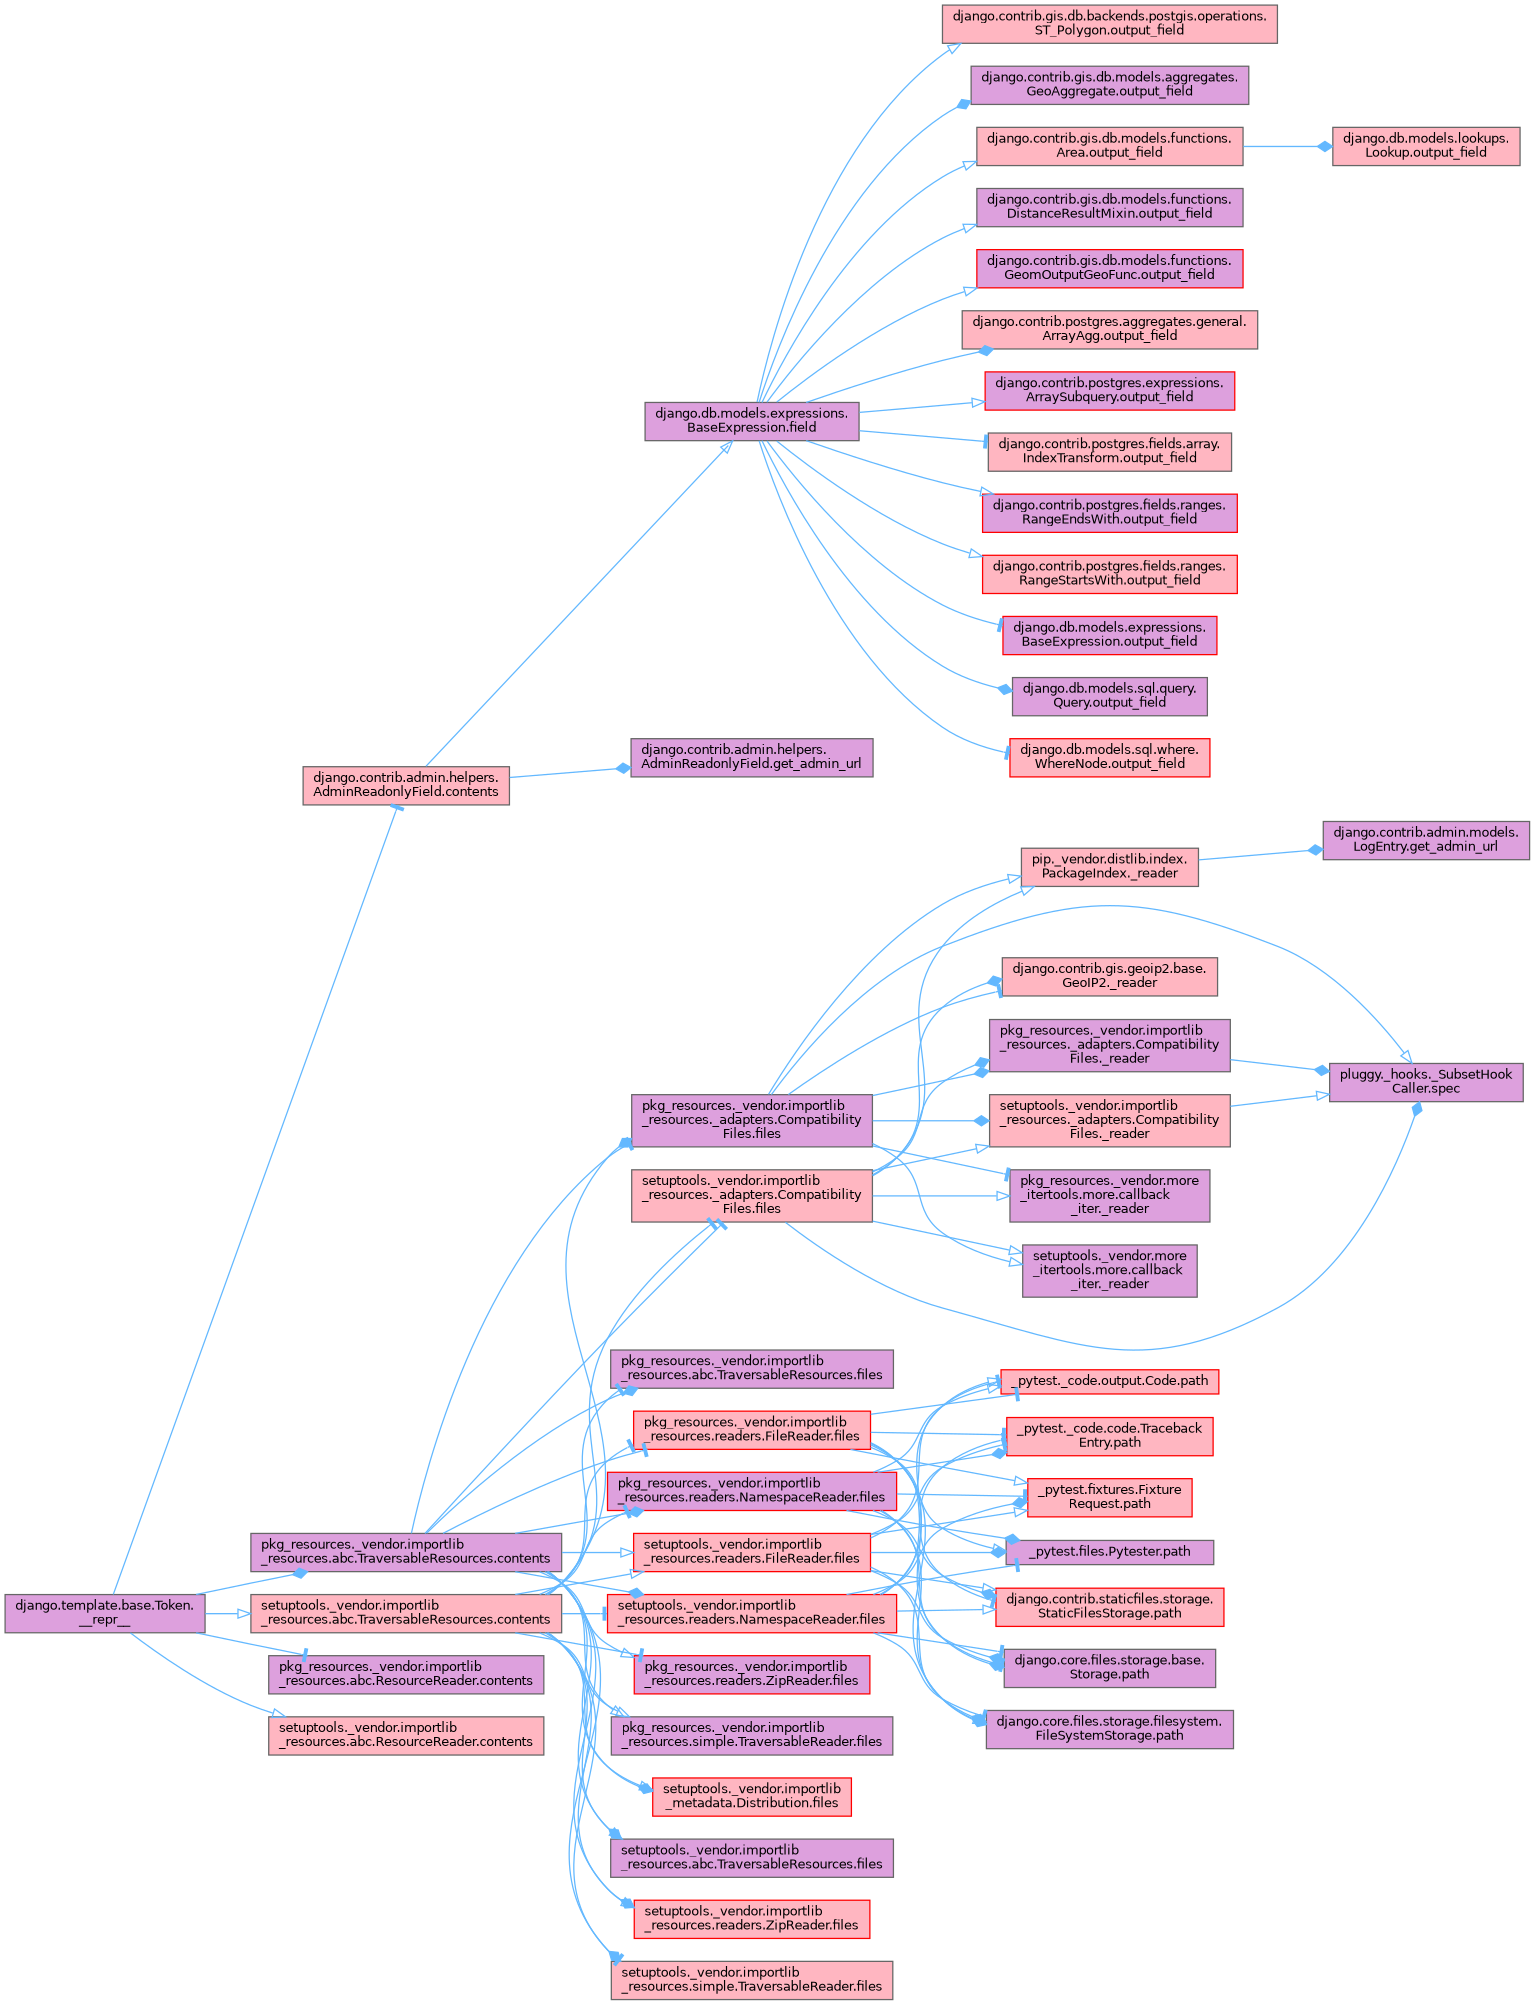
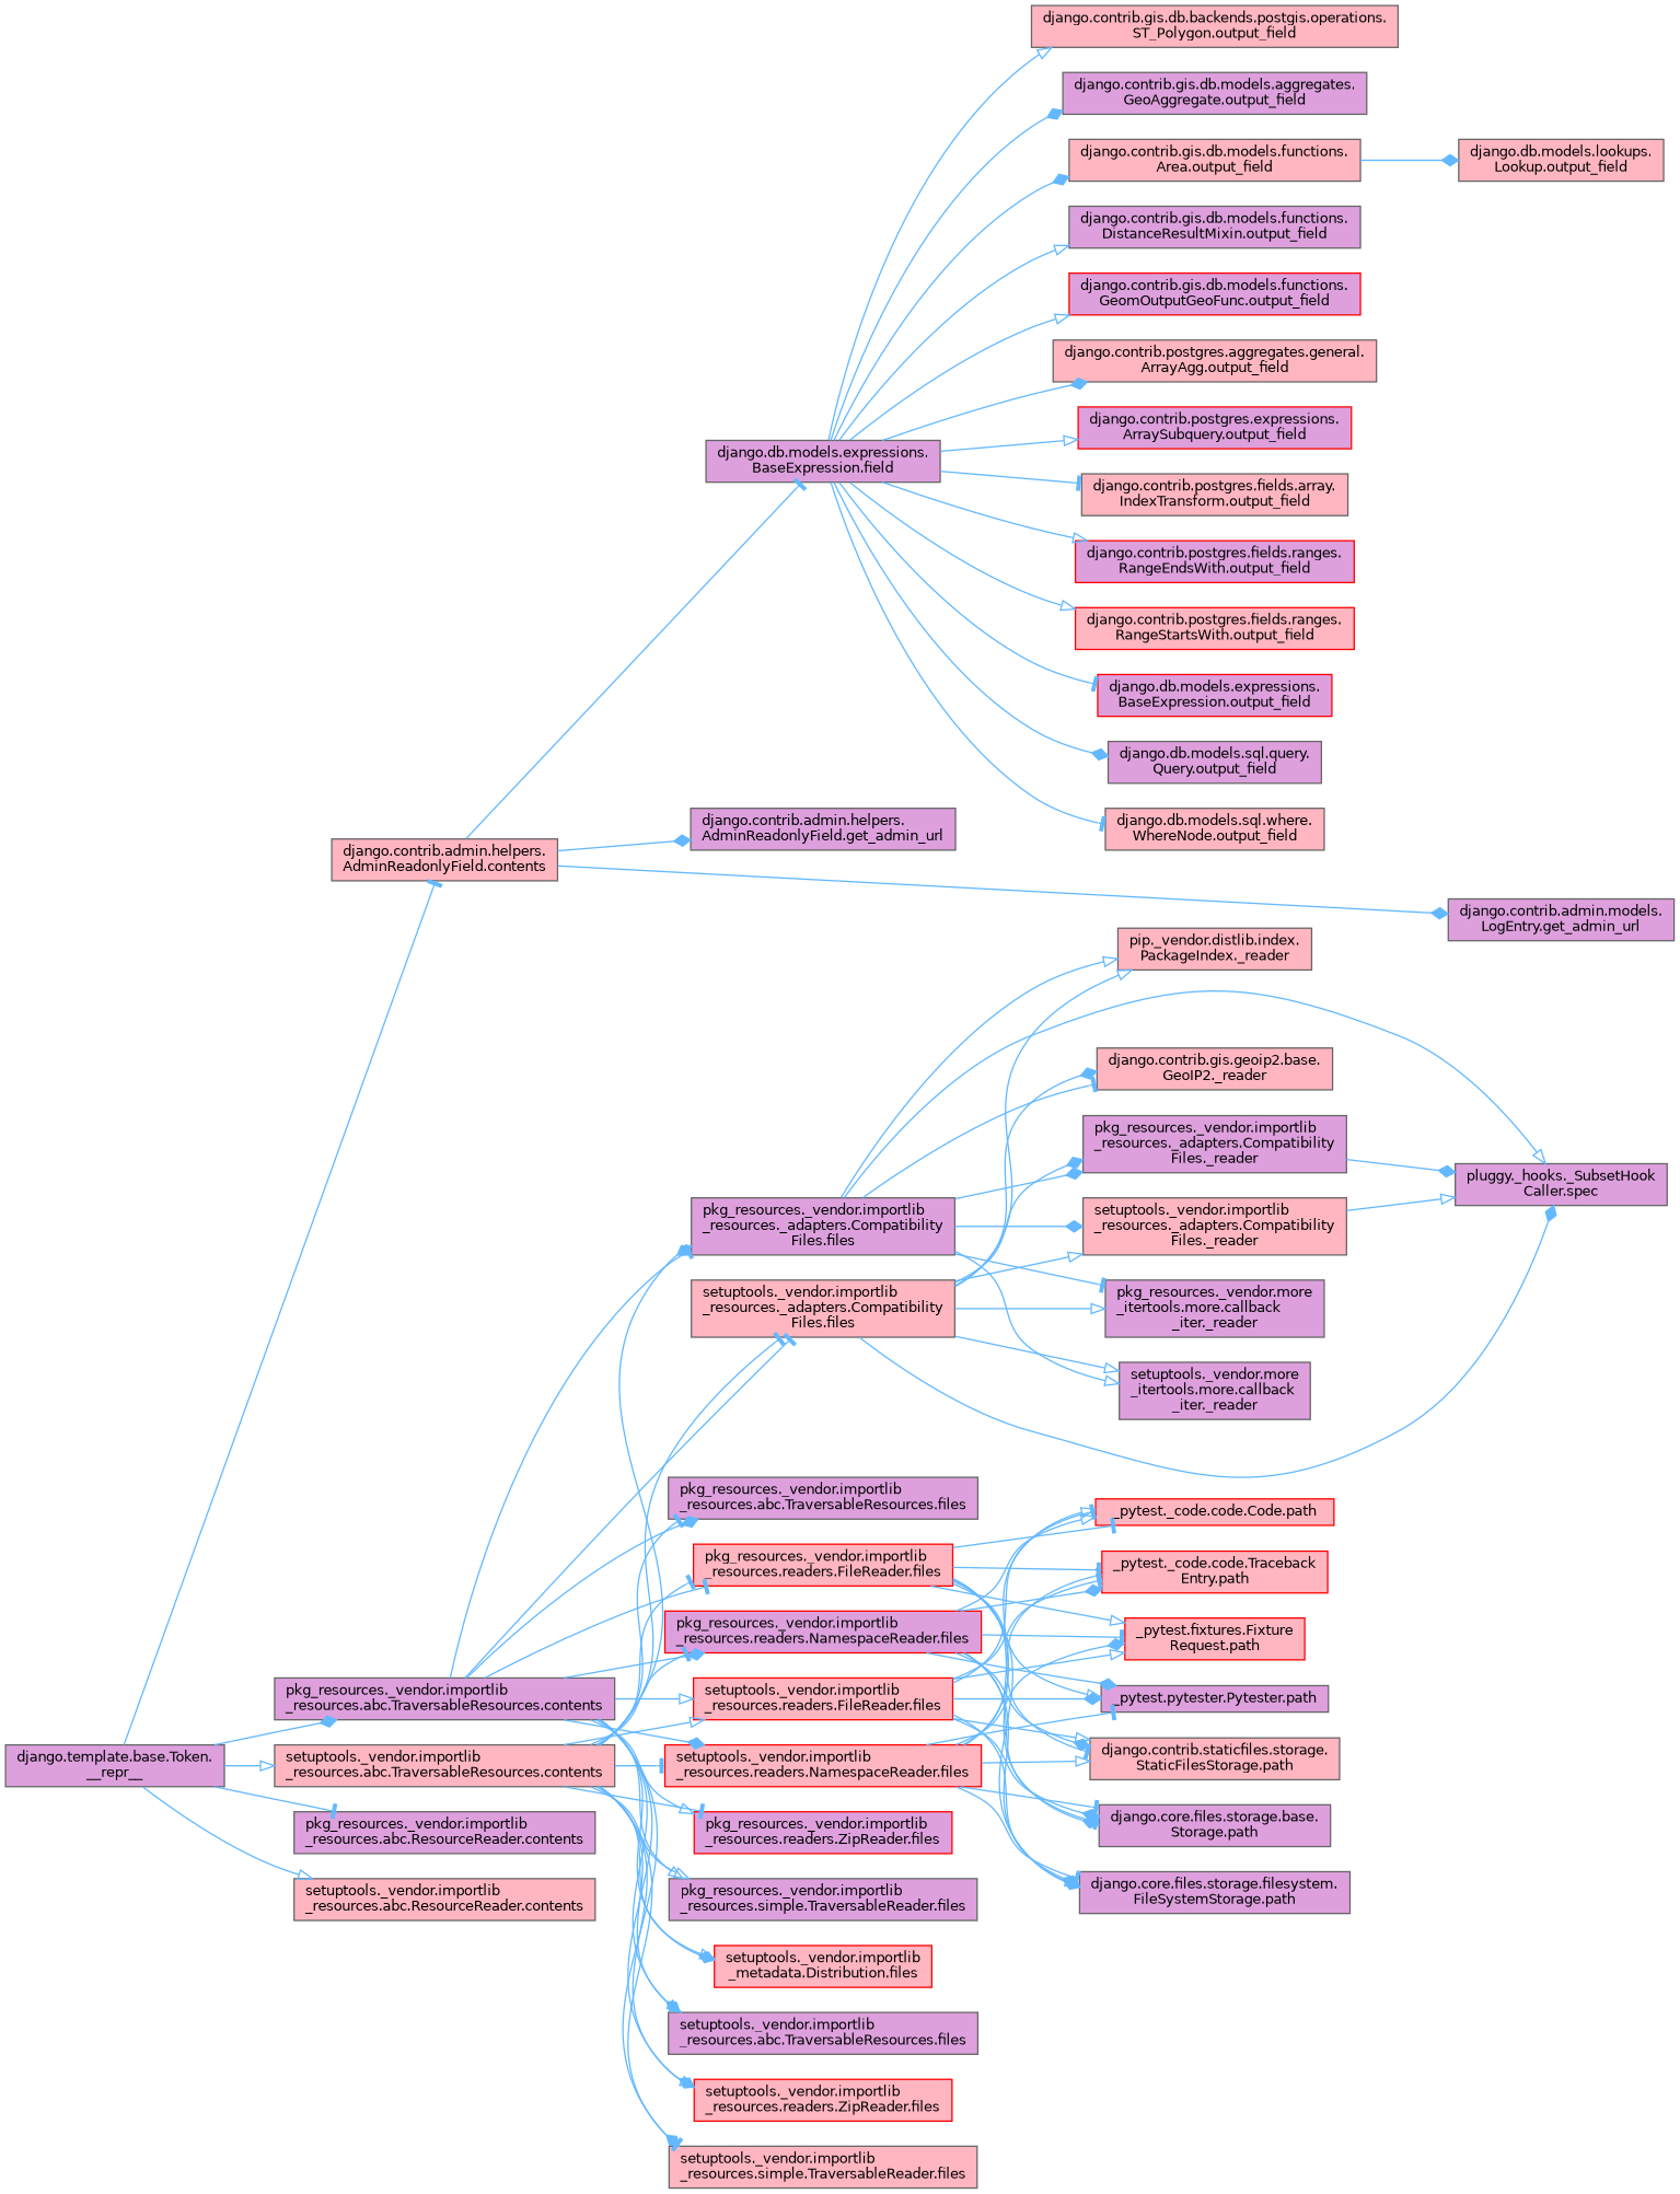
  digraph {
    rankdir=LR
    node [color=grey40 fillcolor=plum fontname=Helvetica fontsize=10 shape=box style=filled]
    edge [arrowhead=onormal color=steelblue1 fontname=Helvetica fontsize=10 labelfontname=Helvetica labelfontsize=10 style=solid]
    n1 [color=gray40 fontcolor=black height=0.2 label="django.template.base.Token.\l__repr__" width=0.4]
    n2 [fillcolor=lightpink height=0.2 label="django.contrib.admin.helpers.\lAdminReadonlyField.contents" width=0.4]
    n3 [height=0.2 label="pkg_resources._vendor.importlib\l_resources.abc.ResourceReader.contents" width=0.4]
    n4 [height=0.2 label="pkg_resources._vendor.importlib\l_resources.abc.TraversableResources.contents" width=0.4]
    n5 [fillcolor=lightpink height=0.2 label="setuptools._vendor.importlib\l_resources.abc.ResourceReader.contents" width=0.4]
    n6 [fillcolor=lightpink height=0.2 label="setuptools._vendor.importlib\l_resources.abc.TraversableResources.contents" width=0.4]
    n7 [height=0.2 label="django.db.models.expressions.\lBaseExpression.field" width=0.4]
    n8 [height=0.2 label="django.contrib.admin.helpers.\lAdminReadonlyField.get_admin_url" width=0.4]
    n9 [height=0.2 label="django.contrib.admin.models.\lLogEntry.get_admin_url" width=0.4]
    n10 [height=0.2 label="pkg_resources._vendor.importlib\l_resources._adapters.Compatibility\lFiles.files" width=0.4]
    n11 [height=0.2 label="pkg_resources._vendor.importlib\l_resources.abc.TraversableResources.files" width=0.4]
    n12 [color=red fillcolor=lightpink height=0.2 label="pkg_resources._vendor.importlib\l_resources.readers.FileReader.files" width=0.4]
    n13 [color=red height=0.2 label="pkg_resources._vendor.importlib\l_resources.readers.NamespaceReader.files" width=0.4]
    n14 [color=red height=0.2 label="pkg_resources._vendor.importlib\l_resources.readers.ZipReader.files" width=0.4]
    n15 [height=0.2 label="pkg_resources._vendor.importlib\l_resources.simple.TraversableReader.files" width=0.4]
    n16 [color=red fillcolor=lightpink height=0.2 label="setuptools._vendor.importlib\l_metadata.Distribution.files" width=0.4]
    n17 [fillcolor=lightpink height=0.2 label="setuptools._vendor.importlib\l_resources._adapters.Compatibility\lFiles.files" width=0.4]
    n18 [height=0.2 label="setuptools._vendor.importlib\l_resources.abc.TraversableResources.files" width=0.4]
    n19 [color=red fillcolor=lightpink height=0.2 label="setuptools._vendor.importlib\l_resources.readers.FileReader.files" width=0.4]
    n20 [color=red fillcolor=lightpink height=0.2 label="setuptools._vendor.importlib\l_resources.readers.NamespaceReader.files" width=0.4]
    n21 [color=red fillcolor=lightpink height=0.2 label="setuptools._vendor.importlib\l_resources.readers.ZipReader.files" width=0.4]
    n22 [fillcolor=lightpink height=0.2 label="setuptools._vendor.importlib\l_resources.simple.TraversableReader.files" width=0.4]
    n23 [fillcolor=lightpink height=0.2 label="django.contrib.gis.db.backends.postgis.operations.\lST_Polygon.output_field" width=0.4]
    n24 [height=0.2 label="django.contrib.gis.db.models.aggregates.\lGeoAggregate.output_field" width=0.4]
    n25 [fillcolor=lightpink height=0.2 label="django.contrib.gis.db.models.functions.\lArea.output_field" width=0.4]
    n26 [height=0.2 label="django.contrib.gis.db.models.functions.\lDistanceResultMixin.output_field" width=0.4]
    n27 [color=red height=0.2 label="django.contrib.gis.db.models.functions.\lGeomOutputGeoFunc.output_field" width=0.4]
    n28 [fillcolor=lightpink height=0.2 label="django.contrib.postgres.aggregates.general.\lArrayAgg.output_field" width=0.4]
    n29 [color=red height=0.2 label="django.contrib.postgres.expressions.\lArraySubquery.output_field" width=0.4]
    n30 [fillcolor=lightpink height=0.2 label="django.contrib.postgres.fields.array.\lIndexTransform.output_field" width=0.4]
    n31 [color=red height=0.2 label="django.contrib.postgres.fields.ranges.\lRangeEndsWith.output_field" width=0.4]
    n32 [color=red fillcolor=lightpink height=0.2 label="django.contrib.postgres.fields.ranges.\lRangeStartsWith.output_field" width=0.4]
    n33 [color=red height=0.2 label="django.db.models.expressions.\lBaseExpression.output_field" width=0.4]
    n34 [height=0.2 label="django.db.models.sql.query.\lQuery.output_field" width=0.4]
-   n35 [color=red fillcolor=lightpink height=0.2 label="django.db.models.sql.where.\lWhereNode.output_field" width=0.4]
+   n35 [fillcolor=lightpink height=0.2 label="django.db.models.sql.where.\lWhereNode.output_field" width=0.4]
    n36 [fillcolor=lightpink height=0.2 label="django.db.models.lookups.\lLookup.output_field" width=0.4]
    n37 [fillcolor=lightpink height=0.2 label="django.contrib.gis.geoip2.base.\lGeoIP2._reader" width=0.4]
    n38 [fillcolor=lightpink height=0.2 label="pip._vendor.distlib.index.\lPackageIndex._reader" width=0.4]
    n39 [height=0.2 label="pkg_resources._vendor.importlib\l_resources._adapters.Compatibility\lFiles._reader" width=0.4]
    n40 [height=0.2 label="pluggy._hooks._SubsetHook\lCaller.spec" width=0.4]
    n41 [height=0.2 label="pkg_resources._vendor.more\l_itertools.more.callback\l_iter._reader" width=0.4]
    n42 [fillcolor=lightpink height=0.2 label="setuptools._vendor.importlib\l_resources._adapters.Compatibility\lFiles._reader" width=0.4]
    n43 [height=0.2 label="setuptools._vendor.more\l_itertools.more.callback\l_iter._reader" width=0.4]
-   n44 [color=red fillcolor=lightpink height=0.2 label="_pytest._code.output.Code.path" width=0.4]
+   n44 [color=red fillcolor=lightpink height=0.2 label="_pytest._code.code.Code.path" width=0.4]
    n45 [color=red fillcolor=lightpink height=0.2 label="_pytest._code.code.Traceback\lEntry.path" width=0.4]
    n46 [color=red fillcolor=lightpink height=0.2 label="_pytest.fixtures.Fixture\lRequest.path" width=0.4]
-   n47 [height=0.2 label="_pytest.files.Pytester.path" width=0.4]
-   n48 [color=red fillcolor=lightpink height=0.2 label="django.contrib.staticfiles.storage.\lStaticFilesStorage.path" width=0.4]
+   n47 [height=0.2 label="_pytest.pytester.Pytester.path" width=0.4]
+   n48 [fillcolor=lightpink height=0.2 label="django.contrib.staticfiles.storage.\lStaticFilesStorage.path" width=0.4]
    n49 [height=0.2 label="django.core.files.storage.base.\lStorage.path" width=0.4]
    n50 [height=0.2 label="django.core.files.storage.filesystem.\lFileSystemStorage.path" width=0.4]
    n1 -> n2 [arrowhead=tee]
    n1 -> n3 [arrowhead=tee]
    n1 -> n4 [arrowhead=diamond]
    n1 -> n5
    n1 -> n6
-   n2 -> n7
+   n2 -> n7 [arrowhead=tee]
    n2 -> n8 [arrowhead=diamond]
-   n38 -> n9 [arrowhead=diamond]
+   n2 -> n9 [arrowhead=diamond]
    n4 -> n10 [arrowhead=tee]
    n4 -> n11 [arrowhead=diamond]
    n4 -> n12 [arrowhead=tee]
    n4 -> n13 [arrowhead=diamond]
    n4 -> n14
    n4 -> n15
    n4 -> n16 [arrowhead=diamond]
    n4 -> n17 [arrowhead=tee]
    n4 -> n18 [arrowhead=diamond]
    n4 -> n19
    n4 -> n20 [arrowhead=diamond]
    n4 -> n21
    n4 -> n22 [arrowhead=tee]
    n6 -> n10 [arrowhead=diamond]
    n6 -> n11 [arrowhead=tee]
    n6 -> n12 [arrowhead=tee]
    n6 -> n13 [arrowhead=tee]
    n6 -> n14 [arrowhead=tee]
    n6 -> n15
    n6 -> n16
    n6 -> n17 [arrowhead=tee]
    n6 -> n18
    n6 -> n19
    n6 -> n20 [arrowhead=tee]
    n6 -> n21 [arrowhead=diamond]
    n6 -> n22 [arrowhead=diamond]
    n7 -> n23
    n7 -> n24 [arrowhead=diamond]
-   n7 -> n25
+   n7 -> n25 [arrowhead=diamond]
    n7 -> n26
    n7 -> n27
    n7 -> n28 [arrowhead=diamond]
    n7 -> n29
    n7 -> n30 [arrowhead=tee]
    n7 -> n31
    n7 -> n32
    n7 -> n33 [arrowhead=tee]
    n7 -> n34 [arrowhead=diamond]
    n7 -> n35 [arrowhead=tee]
    n10 -> n37 [arrowhead=tee]
    n10 -> n38
    n10 -> n39 [arrowhead=diamond]
    n10 -> n40
    n10 -> n41 [arrowhead=tee]
    n10 -> n42 [arrowhead=diamond]
    n10 -> n43
    n12 -> n44 [arrowhead=tee]
    n12 -> n45 [arrowhead=tee]
    n12 -> n46
    n12 -> n47
    n12 -> n48 [arrowhead=tee]
    n12 -> n49 [arrowhead=diamond]
    n12 -> n50 [arrowhead=diamond]
    n13 -> n44
    n13 -> n45 [arrowhead=diamond]
    n13 -> n46 [arrowhead=tee]
    n13 -> n47 [arrowhead=diamond]
    n13 -> n48 [arrowhead=diamond]
    n13 -> n49 [arrowhead=tee]
    n13 -> n50
    n17 -> n37 [arrowhead=diamond]
    n17 -> n38
    n17 -> n39 [arrowhead=diamond]
    n17 -> n40 [arrowhead=diamond]
    n17 -> n41
    n17 -> n42
    n17 -> n43
    n19 -> n44 [arrowhead=tee]
    n19 -> n45 [arrowhead=tee]
    n19 -> n46
    n19 -> n47 [arrowhead=diamond]
    n19 -> n48
    n19 -> n49 [arrowhead=diamond]
    n19 -> n50 [arrowhead=diamond]
    n20 -> n44
    n20 -> n45 [arrowhead=tee]
    n20 -> n46 [arrowhead=diamond]
    n20 -> n47 [arrowhead=tee]
    n20 -> n48
    n20 -> n49 [arrowhead=tee]
    n20 -> n50 [arrowhead=tee]
    n25 -> n36 [arrowhead=diamond]
    n39 -> n40 [arrowhead=diamond]
    n42 -> n40
  }
